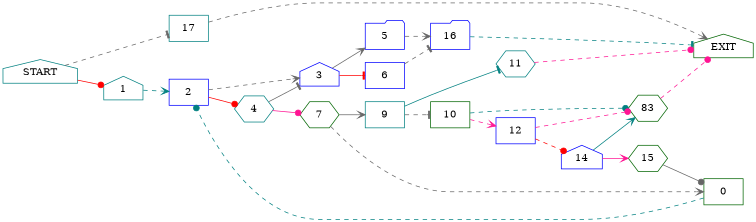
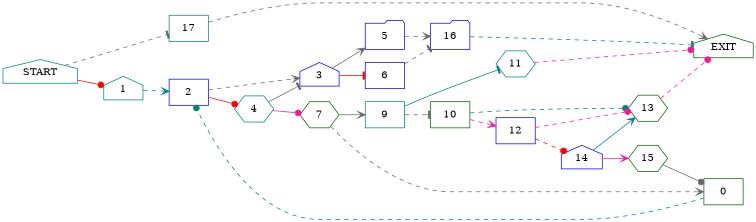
  digraph {
    rankdir=LR
    node [color=blue shape=box]
    edge [arrowhead=dot color=gray40 style=dashed]
    n1 [color=teal label=START shape=house]
    1 [color=teal shape=house]
    17 [color=teal]
    2
    n5 [color=darkgreen label=EXIT shape=house]
    3 [shape=house]
    4 [color=teal shape=hexagon]
    5 [shape=folder]
    6
    7 [color=darkgreen shape=hexagon]
    16 [shape=folder]
    n12 [color=darkgreen label=0]
    9 [color=teal]
    10 [color=darkgreen]
    11 [color=teal shape=hexagon]
    12
-   13 [color=darkgreen shape=hexagon label=83]
+   13 [color=darkgreen shape=hexagon]
    14 [shape=house]
    15 [color=darkgreen shape=hexagon]
    n1 -> 1 [color=red style=solid]
    n1 -> 17 [arrowhead=tee]
    1 -> 2 [arrowhead=vee color=teal]
    17 -> n5 [arrowhead=vee]
    2 -> 3 [arrowhead=vee]
    2 -> 4 [color=red style=solid]
    3 -> 5 [arrowhead=vee style=solid]
    3 -> 6 [arrowhead=tee color=red style=solid]
    4 -> 3 [arrowhead=tee style=solid]
    4 -> 7 [color=deeppink style=solid]
    5 -> 16 [arrowhead=vee]
    6 -> 16 [arrowhead=tee]
    7 -> n12 [arrowhead=vee]
    7 -> 9 [arrowhead=vee style=solid]
    16 -> n5 [arrowhead=tee color=teal]
    n12 -> 2 [color=teal]
    9 -> 10 [arrowhead=tee]
    9 -> 11 [arrowhead=tee color=teal style=solid]
    10 -> 12 [arrowhead=vee color=deeppink]
    10 -> 13 [color=teal]
    11 -> n5 [color=deeppink]
    12 -> 13 [color=deeppink]
    12 -> 14 [color=red]
    13 -> n5 [color=deeppink]
    14 -> 13 [arrowhead=vee color=teal style=solid]
    14 -> 15 [arrowhead=vee color=deeppink style=solid]
    15 -> n12 [style=solid]
  }
